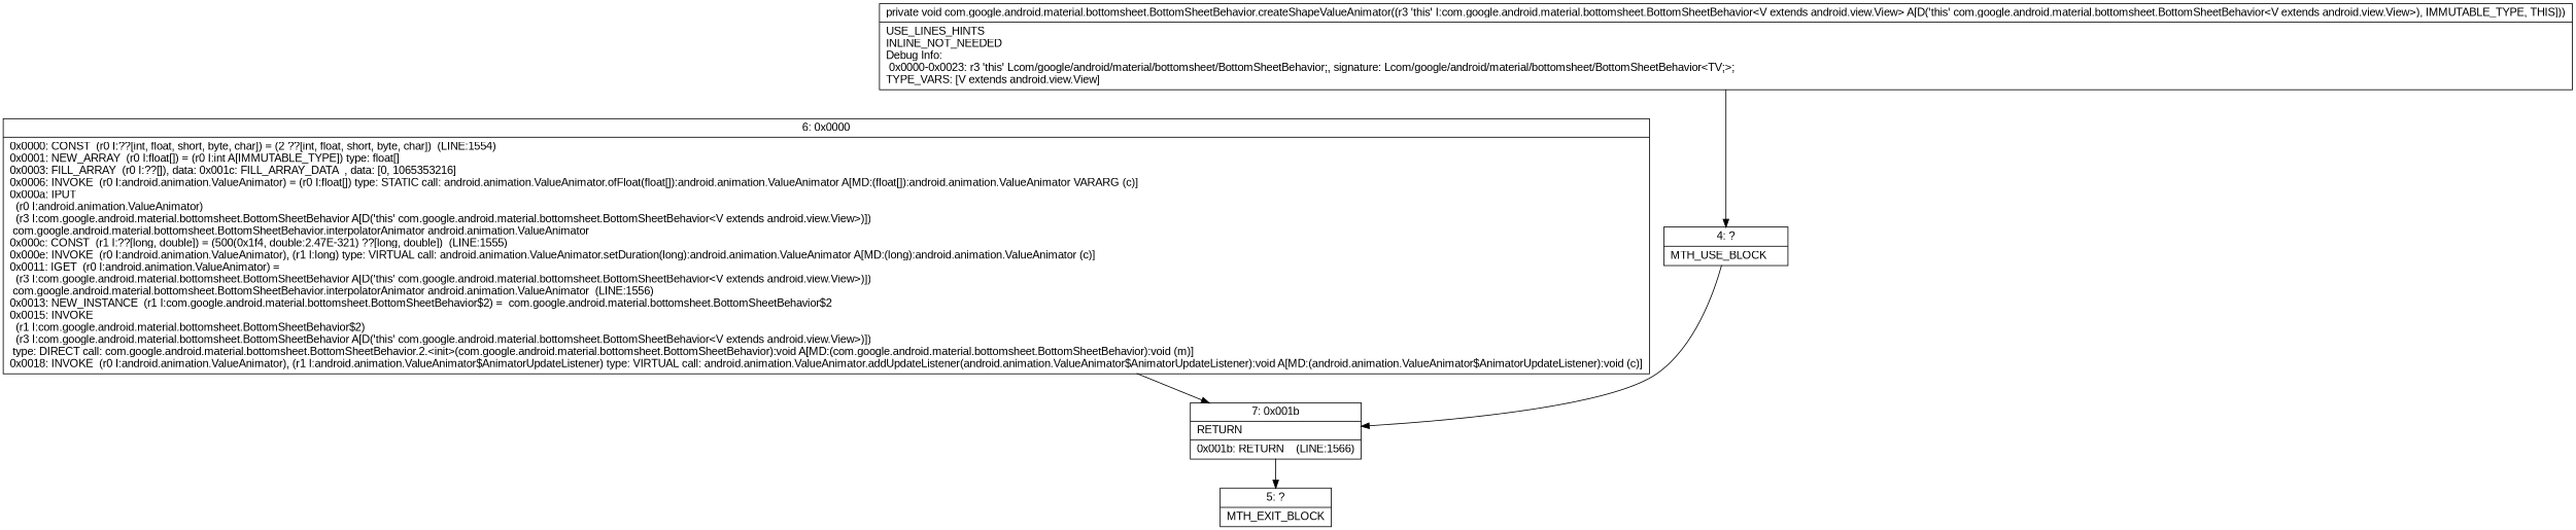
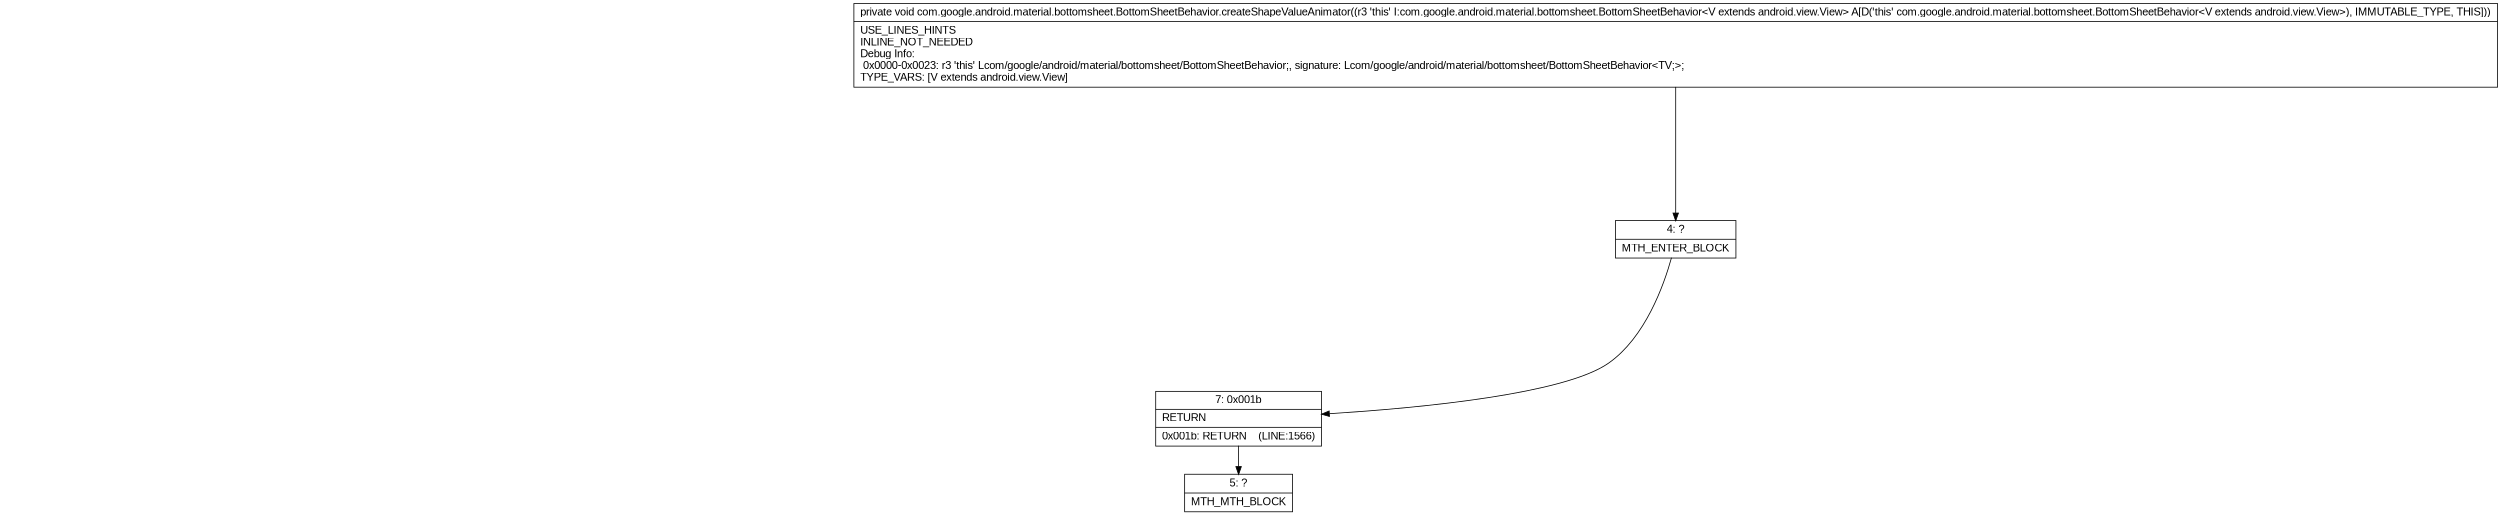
  digraph {
    fontname="Liberation Sans"
    node [fontname="Liberation Sans" shape=record]
    edge [fontname="Liberation Sans"]
-   n1 [label="{4\:\ ?|MTH_USE_BLOCK\l}"]
+   n1 [label="{4\:\ ?|MTH_ENTER_BLOCK\l}"]
    n2 [label="{7\:\ 0x001b|RETURN\l|0x001b: RETURN    (LINE:1566)\l}"]
-   n3 [label="{6\:\ 0x0000|0x0000: CONST  (r0 I:??[int, float, short, byte, char]) = (2 ??[int, float, short, byte, char])  (LINE:1554)\l0x0001: NEW_ARRAY  (r0 I:float[]) = (r0 I:int A[IMMUTABLE_TYPE]) type: float[] \l0x0003: FILL_ARRAY  (r0 I:??[]), data: 0x001c: FILL_ARRAY_DATA  , data: [0, 1065353216] \l0x0006: INVOKE  (r0 I:android.animation.ValueAnimator) = (r0 I:float[]) type: STATIC call: android.animation.ValueAnimator.ofFloat(float[]):android.animation.ValueAnimator A[MD:(float[]):android.animation.ValueAnimator VARARG (c)]\l0x000a: IPUT  \l  (r0 I:android.animation.ValueAnimator)\l  (r3 I:com.google.android.material.bottomsheet.BottomSheetBehavior A[D('this' com.google.android.material.bottomsheet.BottomSheetBehavior\<V extends android.view.View\>)])\l com.google.android.material.bottomsheet.BottomSheetBehavior.interpolatorAnimator android.animation.ValueAnimator \l0x000c: CONST  (r1 I:??[long, double]) = (500(0x1f4, double:2.47E\-321) ??[long, double])  (LINE:1555)\l0x000e: INVOKE  (r0 I:android.animation.ValueAnimator), (r1 I:long) type: VIRTUAL call: android.animation.ValueAnimator.setDuration(long):android.animation.ValueAnimator A[MD:(long):android.animation.ValueAnimator (c)]\l0x0011: IGET  (r0 I:android.animation.ValueAnimator) = \l  (r3 I:com.google.android.material.bottomsheet.BottomSheetBehavior A[D('this' com.google.android.material.bottomsheet.BottomSheetBehavior\<V extends android.view.View\>)])\l com.google.android.material.bottomsheet.BottomSheetBehavior.interpolatorAnimator android.animation.ValueAnimator  (LINE:1556)\l0x0013: NEW_INSTANCE  (r1 I:com.google.android.material.bottomsheet.BottomSheetBehavior$2) =  com.google.android.material.bottomsheet.BottomSheetBehavior$2 \l0x0015: INVOKE  \l  (r1 I:com.google.android.material.bottomsheet.BottomSheetBehavior$2)\l  (r3 I:com.google.android.material.bottomsheet.BottomSheetBehavior A[D('this' com.google.android.material.bottomsheet.BottomSheetBehavior\<V extends android.view.View\>)])\l type: DIRECT call: com.google.android.material.bottomsheet.BottomSheetBehavior.2.\<init\>(com.google.android.material.bottomsheet.BottomSheetBehavior):void A[MD:(com.google.android.material.bottomsheet.BottomSheetBehavior):void (m)]\l0x0018: INVOKE  (r0 I:android.animation.ValueAnimator), (r1 I:android.animation.ValueAnimator$AnimatorUpdateListener) type: VIRTUAL call: android.animation.ValueAnimator.addUpdateListener(android.animation.ValueAnimator$AnimatorUpdateListener):void A[MD:(android.animation.ValueAnimator$AnimatorUpdateListener):void (c)]\l}"]
-   n4 [label="{5\:\ ?|MTH_EXIT_BLOCK\l}"]
+   n4 [label="{5\:\ ?|MTH_MTH_BLOCK\l}"]
    n5 [label="{private void com.google.android.material.bottomsheet.BottomSheetBehavior.createShapeValueAnimator((r3 'this' I:com.google.android.material.bottomsheet.BottomSheetBehavior\<V extends android.view.View\> A[D('this' com.google.android.material.bottomsheet.BottomSheetBehavior\<V extends android.view.View\>), IMMUTABLE_TYPE, THIS]))  | USE_LINES_HINTS\lINLINE_NOT_NEEDED\lDebug Info:\l  0x0000\-0x0023: r3 'this' Lcom\/google\/android\/material\/bottomsheet\/BottomSheetBehavior;, signature: Lcom\/google\/android\/material\/bottomsheet\/BottomSheetBehavior\<TV;\>;\lTYPE_VARS: [V extends android.view.View]\l}"]
    n1 -> n2
    n2 -> n4
-   n3 -> n2
    n5 -> n1
  }
